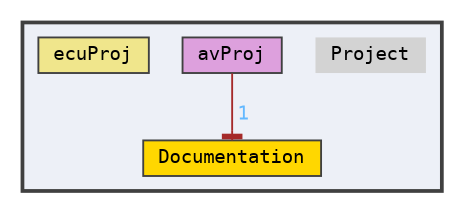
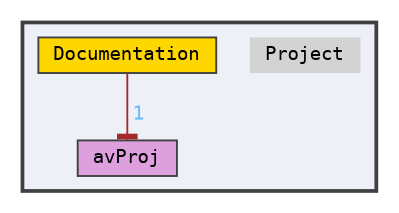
  digraph {
    compound=true
    fontname="DejaVu Sans Mono"
    node [fontname="DejaVu Sans Mono" fontsize=10 shape=box style=filled color=grey25]
    n1 [height=0.2 label=Project shape=plaintext width=0.4 fillcolor=lightgrey color=""]
    n2 [fillcolor=plum height=0.2 label=avProj width=0.4]
    n3 [fillcolor=gold height=0.2 label=Documentation width=0.4]
-   n4 [fillcolor=khaki height=0.2 label=ecuProj width=0.4]
    subgraph cluster_1 {
      bgcolor="#edf0f7"
      fontsize=10
      pencolor=grey25
      style="filled,bold"
      n1
      n2
      n3
-     n4
    }
-   n2 -> n3 [color=brown fontcolor=steelblue1 fontname="DejaVu Sans Mono" fontsize=10 headlabel=1 labeldistance=1.5 labelfontname=Helvetica labelfontsize=10 arrowhead=tee]
+   n3 -> n2 [color=brown fontcolor=steelblue1 fontname="DejaVu Sans Mono" fontsize=10 headlabel=1 labeldistance=1.5 labelfontname=Helvetica labelfontsize=10 arrowhead=tee]
  }
